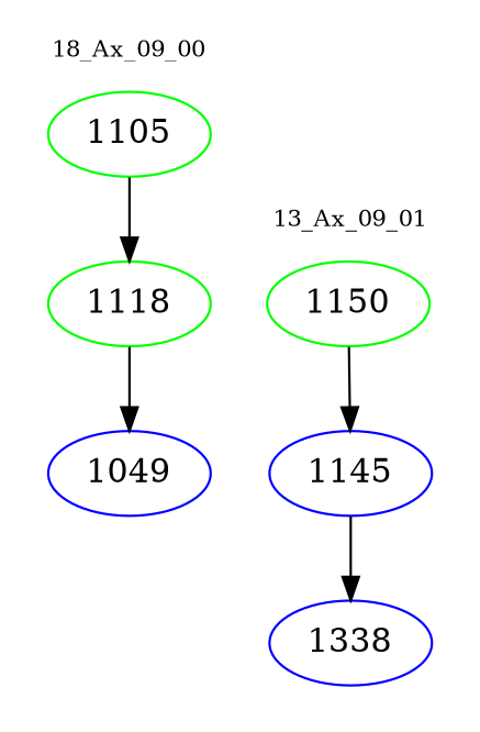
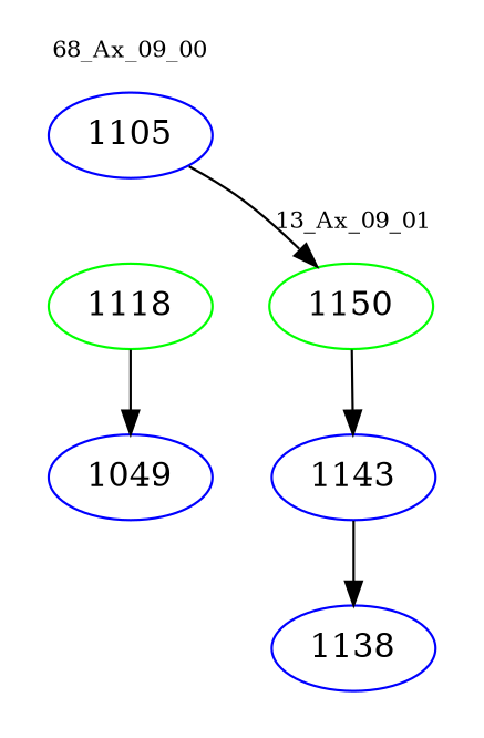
  digraph {
    node [color=green]
    edge [color=black]
-   n1 [label=1105]
+   n1 [color=blue label=1105]
    n2 [label=1118]
    n3 [color=blue label=1049]
    n4 [label=1150]
-   n5 [color=blue label=1145]
-   n6 [color=blue label=1338]
+   n5 [color=blue label=1143]
+   n6 [color=blue label=1138]
    subgraph cluster_1 {
      color=white
      fontsize=10
-     label="18_Ax_09_00"
+     label="68_Ax_09_00"
      n1
      n2
      n3
    }
    subgraph cluster_2 {
      color=white
      fontsize=10
      label="13_Ax_09_01"
      n4
      n5
      n6
    }
-   n1 -> n2
+   n1 -> n4
    n2 -> n3
    n4 -> n5
    n5 -> n6
  }
